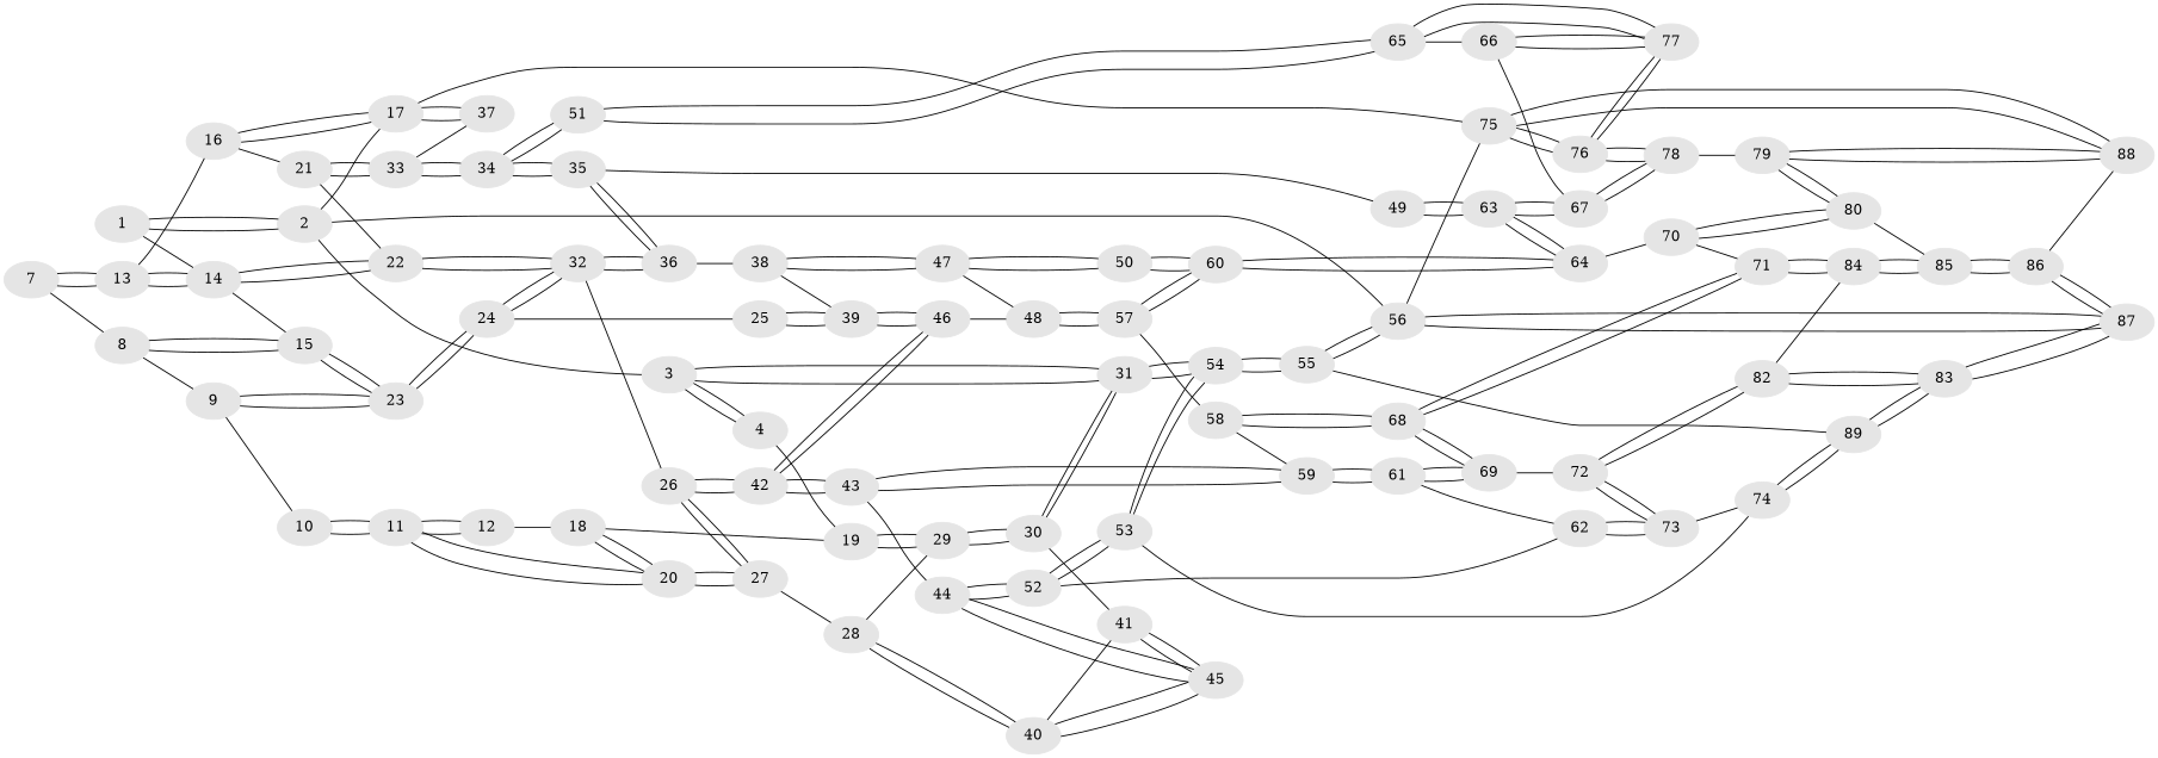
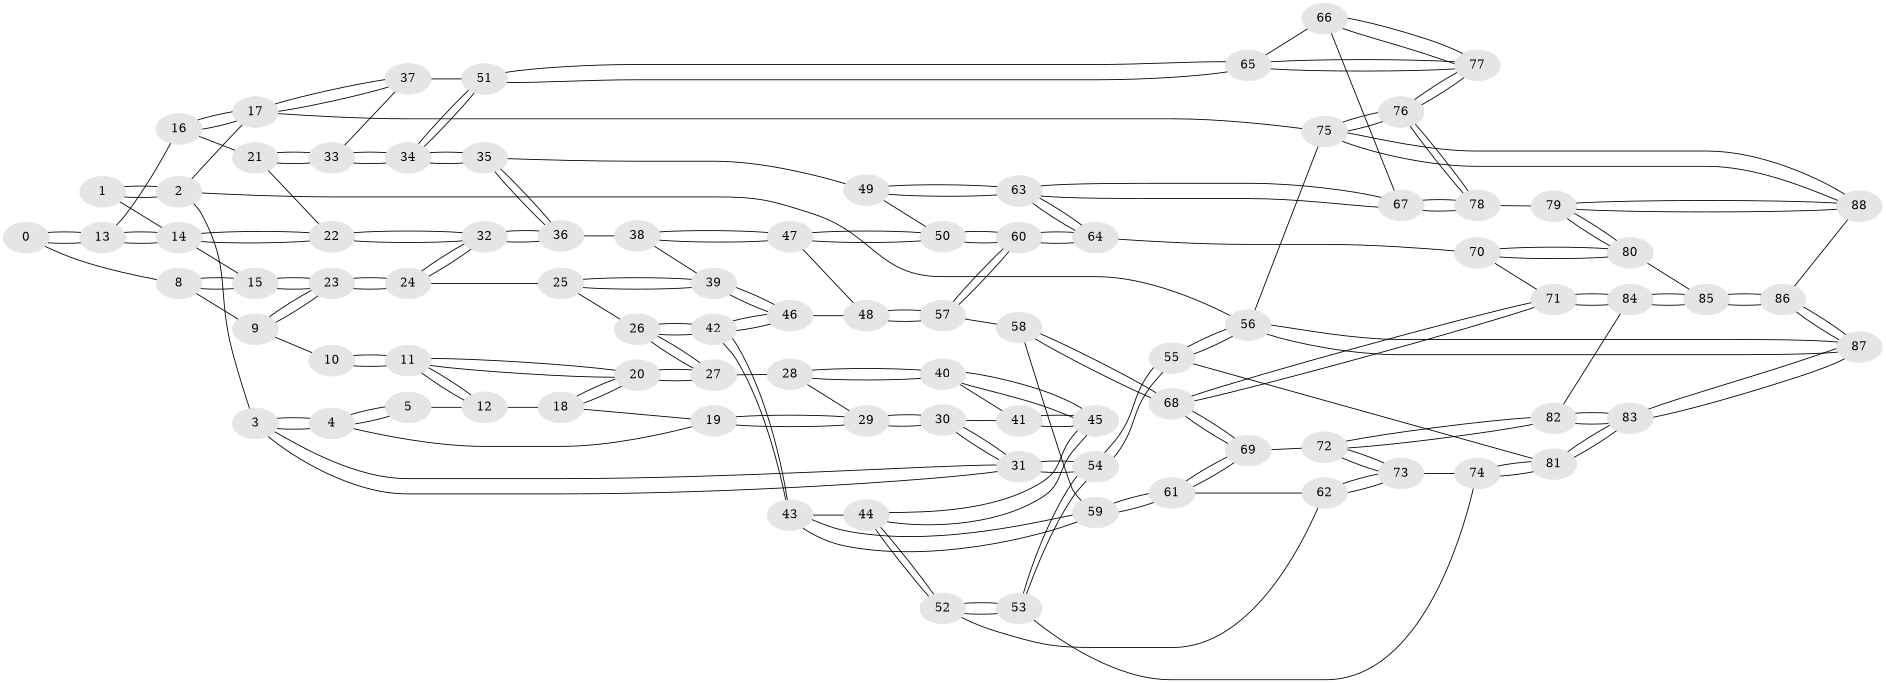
  graph {
    rankdir=LR
    node [color=gray90 style=filled]
    1
    2
    14
    3
    17
    56
-   7
+   7 [label=0]
    8
    13
    4
    31
    37
    75
    87
+   5
    19
    54
    12
    29
    18
    10
    11
    9
    15
    16
    23
    24
    20
    27
    22
    21
    32
    33
    51
    76
    88
    30
    28
    34
    36
    25
    26
    39
    42
    46
    43
    40
    41
    45
    55
    38
    35
    49
    65
    50
    63
    47
    48
    44
    59
    52
    61
    53
    62
    57
    60
    58
    64
    67
    66
    77
    74
    73
-   81 [label=89]
+   81
    83
    68
    69
    71
    70
    72
    78
    80
    79
    84
    82
    85
    86
    1 -- 2
    1 -- 2
    1 -- 14
    2 -- 3
    2 -- 17
    2 -- 56
    14 -- 15
    14 -- 22
    14 -- 22
    3 -- 4
    3 -- 4
    3 -- 31
    3 -- 31
    17 -- 37
    17 -- 37
    17 -- 75
    56 -- 75
    56 -- 87
    56 -- 87
    7 -- 8
    7 -- 13
    7 -- 13
    8 -- 9
    8 -- 15
    8 -- 15
    13 -- 14
    13 -- 14
    13 -- 16
+   4 -- 5
+   4 -- 5
    4 -- 19
    31 -- 54
    31 -- 54
+   37 -- 51
    75 -- 76
    75 -- 76
    75 -- 88
    75 -- 88
+   5 -- 12
    19 -- 29
    19 -- 29
    54 -- 55
    54 -- 55
    12 -- 18
    29 -- 30
    29 -- 30
    18 -- 19
    18 -- 20
    18 -- 20
    10 -- 11
    10 -- 11
    11 -- 12
    11 -- 12
    11 -- 20
    11 -- 20
    9 -- 10
    9 -- 23
    9 -- 23
    15 -- 23
    15 -- 23
    16 -- 17
    16 -- 17
    16 -- 21
    23 -- 24
    23 -- 24
    24 -- 32
    24 -- 32
    24 -- 25
    20 -- 27
    20 -- 27
    27 -- 28
    22 -- 32
    22 -- 32
    21 -- 22
    21 -- 33
    21 -- 33
    32 -- 36
    32 -- 36
    33 -- 37
    33 -- 34
    33 -- 34
    51 -- 65
    51 -- 65
    76 -- 77
    76 -- 77
    76 -- 78
    76 -- 78
    30 -- 31
    30 -- 31
    30 -- 41
    28 -- 29
    28 -- 40
    28 -- 40
    34 -- 51
    34 -- 51
    34 -- 35
    34 -- 35
    36 -- 38
-   32 -- 26
+   25 -- 26
    25 -- 39
    25 -- 39
    26 -- 27
    26 -- 27
    26 -- 42
    26 -- 42
    39 -- 46
    39 -- 46
    42 -- 46
    42 -- 46
    42 -- 43
    42 -- 43
    46 -- 48
    43 -- 44
    43 -- 59
    43 -- 59
    40 -- 41
    40 -- 45
    40 -- 45
    41 -- 45
    41 -- 45
    55 -- 56
    55 -- 56
    55 -- 81
    38 -- 39
    38 -- 47
    38 -- 47
    35 -- 36
    35 -- 36
    35 -- 49
+   49 -- 50
    49 -- 63
    49 -- 63
    65 -- 66
    65 -- 77
    65 -- 77
    50 -- 60
    50 -- 60
    63 -- 64
    63 -- 64
    63 -- 67
    63 -- 67
    47 -- 50
    47 -- 50
    47 -- 48
    48 -- 57
    48 -- 57
    44 -- 45
    44 -- 45
    44 -- 52
    44 -- 52
    59 -- 61
    59 -- 61
    52 -- 53
    52 -- 53
    52 -- 62
    61 -- 62
    61 -- 69
    61 -- 69
    53 -- 54
    53 -- 54
    53 -- 74
    62 -- 73
    62 -- 73
    57 -- 60
    57 -- 60
    57 -- 58
    60 -- 64
    60 -- 64
    58 -- 59
    58 -- 68
    58 -- 68
    64 -- 70
    67 -- 78
    67 -- 78
    66 -- 67
    66 -- 77
    66 -- 77
    74 -- 81
    74 -- 81
    73 -- 74
    81 -- 83
    81 -- 83
    83 -- 87
    83 -- 87
    68 -- 69
    68 -- 69
    68 -- 71
    68 -- 71
    69 -- 72
    71 -- 84
    71 -- 84
    70 -- 71
    70 -- 80
    70 -- 80
    72 -- 73
    72 -- 73
    72 -- 82
    72 -- 82
    78 -- 79
    80 -- 85
    79 -- 88
    79 -- 88
    79 -- 80
    79 -- 80
    84 -- 85
    84 -- 85
    82 -- 83
    82 -- 83
    82 -- 84
    85 -- 86
    85 -- 86
    86 -- 87
    86 -- 87
    86 -- 88
  }
